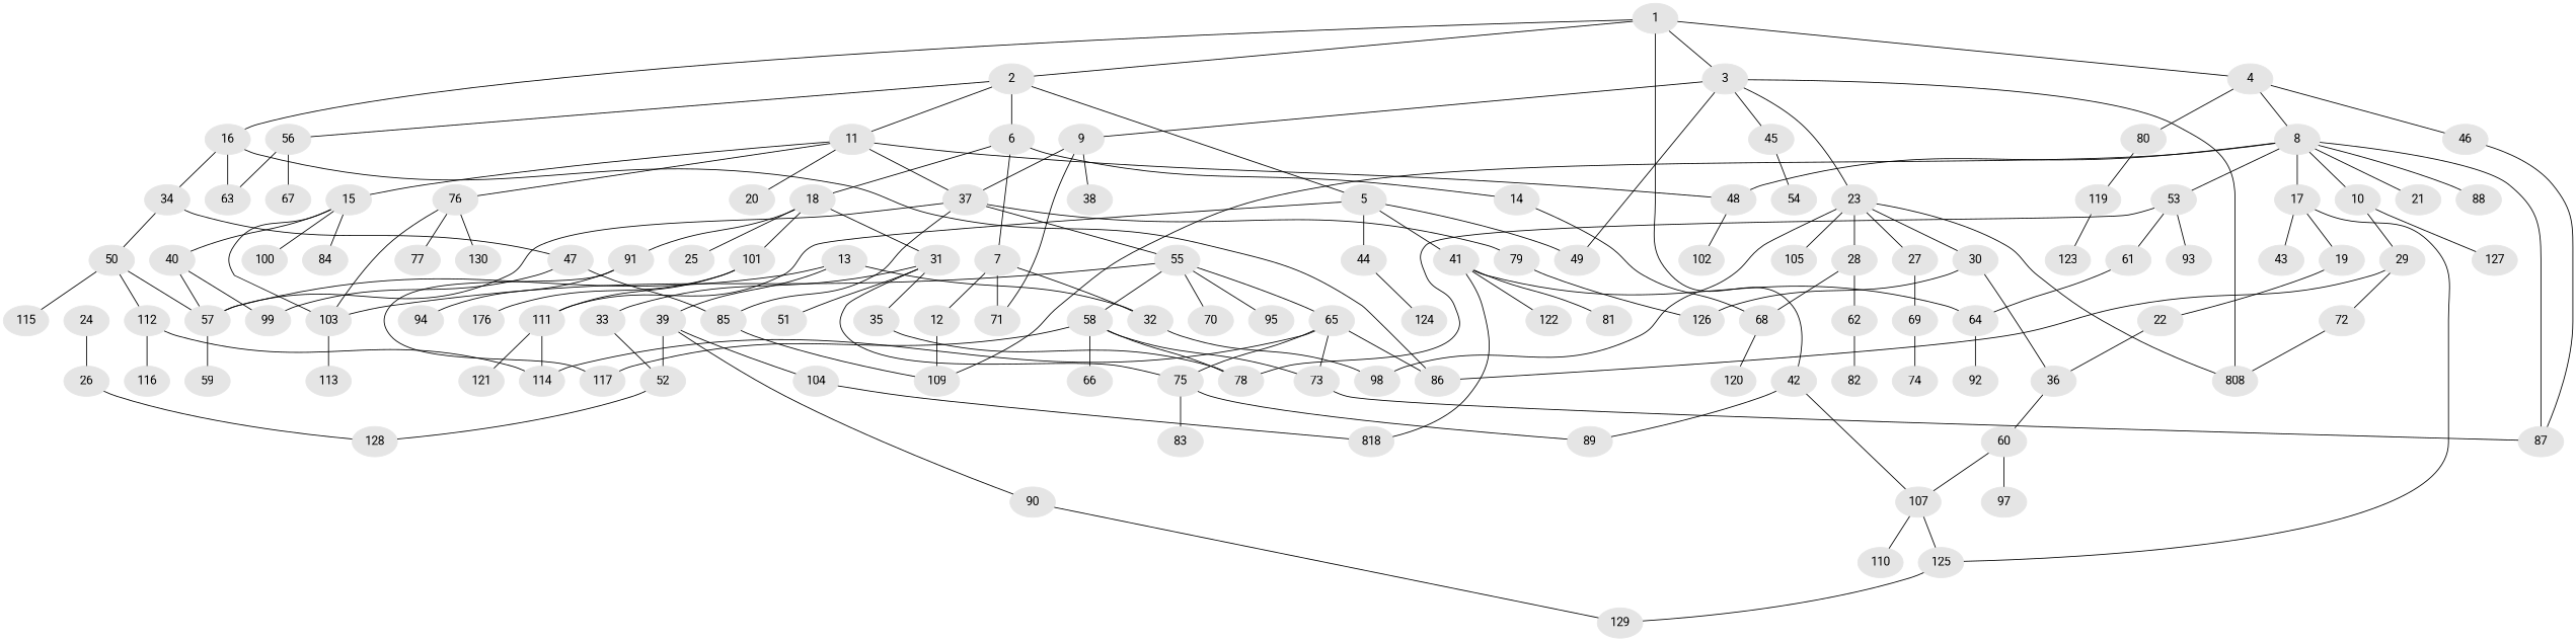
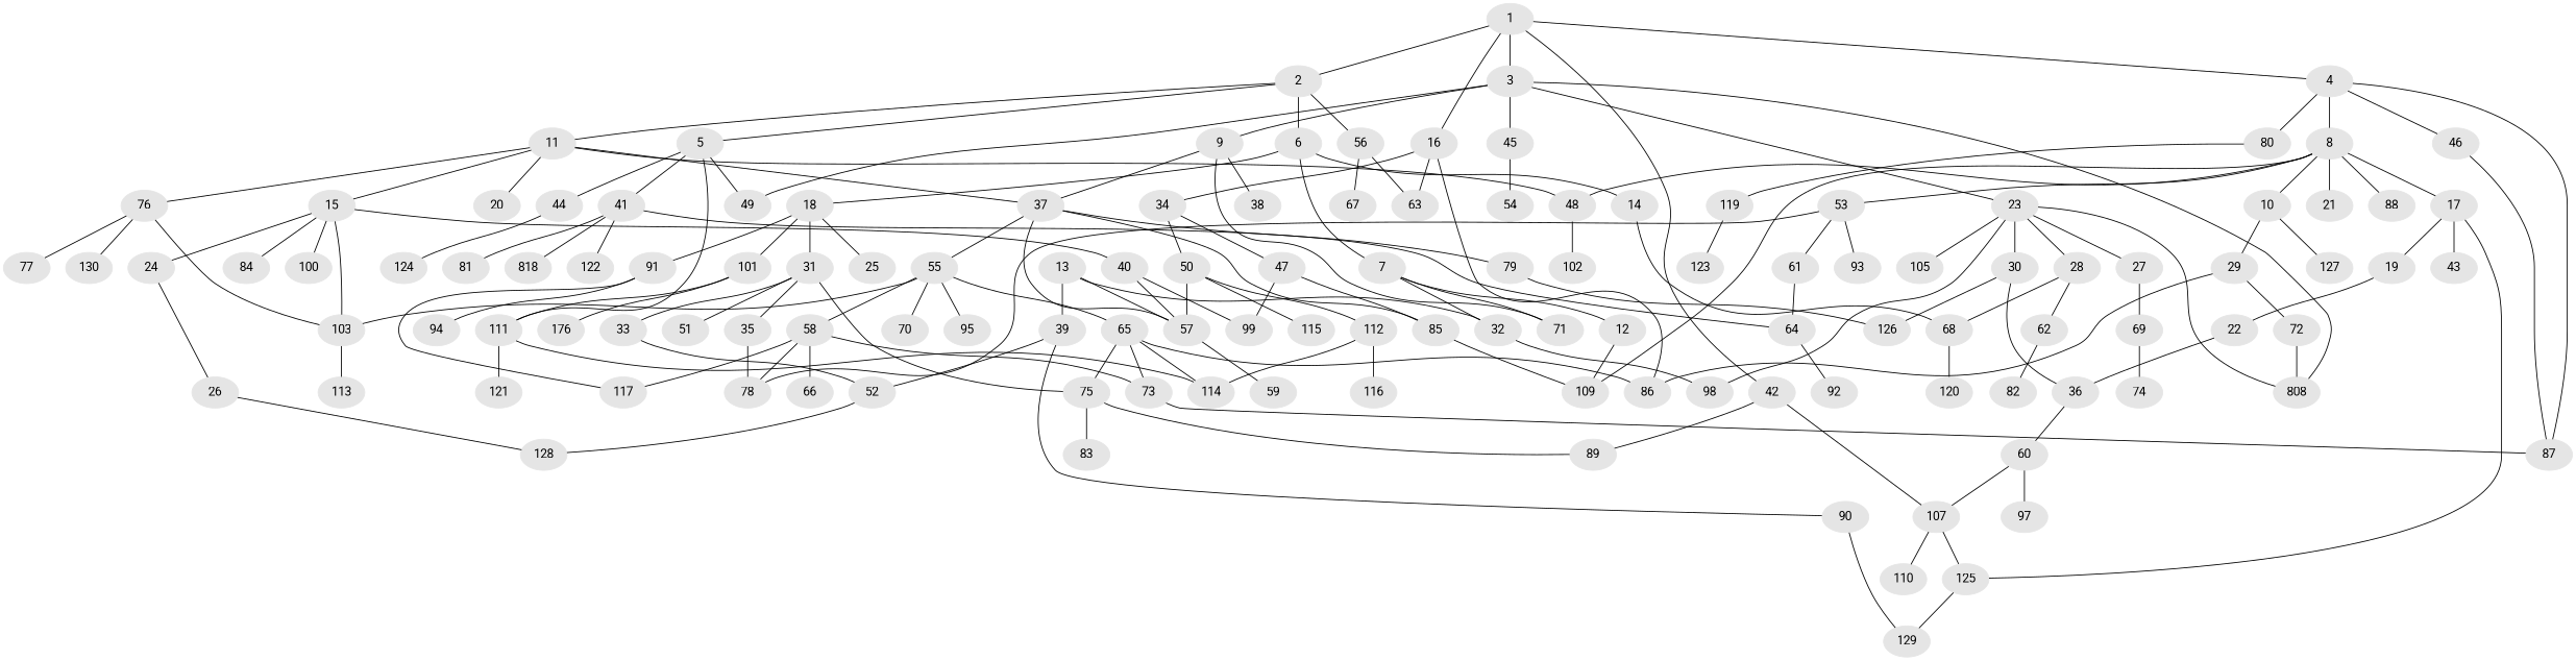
  graph {
    fontname=Roboto
    node [color=gray90 fontname=Roboto style=filled]
    edge [fontname=Roboto]
    1
    2
    3
    4
    16
    42
    5
    6
    11
    56
    9
    23
    45
    49
    n15 [label=808]
    8
    46
    80
    34
    63
    86
    89
    107
    41
    44
    111
    7
    14
    18
    48
    37
    15
    20
    76
    67
    71
    38
    27
    28
    30
    98
    105
    54
    10
    17
    21
    53
    87
    88
    109
    119
    64
    81
    n54 [label=818]
    122
    124
    114
    121
    12
    32
    68
    25
    31
    91
    101
    29
    127
    19
    43
    125
    102
    78
    61
    93
    57
    55
    79
    85
    72
    13
    39
    24
    40
    84
    100
    103
    77
    130
    52
    90
-   104
    59
    120
    26
    99
    113
    47
    50
    22
    129
    33
    35
    51
    75
    117
    94
    n107 [label=176]
    36
    60
    69
    62
    126
    128
    74
    82
    83
    112
    115
    97
    58
    65
    70
    95
    92
    110
    116
    66
    73
    123
    1 -- 2
    1 -- 3
    1 -- 4
    1 -- 16
    1 -- 42
    2 -- 5
    2 -- 6
    2 -- 11
    2 -- 56
    3 -- 9
    3 -- 23
    3 -- 45
    3 -- 49
    3 -- n15
    4 -- 8
    4 -- 46
    4 -- 80
    16 -- 34
    16 -- 63
    16 -- 86
    42 -- 89
    42 -- 107
    5 -- 49
    5 -- 41
    5 -- 44
    5 -- 111
    6 -- 7
    6 -- 14
    6 -- 18
    11 -- 48
    11 -- 37
    11 -- 15
    11 -- 20
    11 -- 76
    56 -- 63
    56 -- 67
    9 -- 37
    9 -- 71
    9 -- 38
    23 -- n15
    23 -- 27
    23 -- 28
    23 -- 30
    23 -- 98
    23 -- 105
    45 -- 54
    8 -- 48
    8 -- 10
    8 -- 17
    8 -- 21
    8 -- 53
-   8 -- 87
+   4 -- 87
    8 -- 88
    8 -- 109
    46 -- 87
    80 -- 119
    34 -- 47
    34 -- 50
    107 -- 125
    107 -- 110
    41 -- 64
    41 -- 81
    41 -- n54
    41 -- 122
    44 -- 124
    111 -- 114
    111 -- 121
    7 -- 71
    7 -- 12
    7 -- 32
    14 -- 68
    18 -- 25
    18 -- 31
    18 -- 91
    18 -- 101
    48 -- 102
    37 -- 57
    37 -- 55
    37 -- 79
    37 -- 85
+   15 -- 24
    15 -- 40
    15 -- 84
    15 -- 100
    15 -- 103
    76 -- 103
    76 -- 77
    76 -- 130
    27 -- 69
    28 -- 68
    28 -- 62
    30 -- 36
    30 -- 126
    10 -- 29
    10 -- 127
    17 -- 19
    17 -- 43
    17 -- 125
    53 -- 78
    53 -- 61
    53 -- 93
    119 -- 123
    64 -- 92
    12 -- 109
    32 -- 98
    68 -- 120
    31 -- 33
    31 -- 35
    31 -- 51
    31 -- 75
    91 -- 117
    91 -- 94
    101 -- 111
    101 -- n107
    29 -- 86
    29 -- 72
    19 -- 22
    125 -- 129
    61 -- 64
    57 -- 59
    55 -- 103
    55 -- 58
    55 -- 65
    55 -- 70
    55 -- 95
    79 -- 126
    85 -- 109
    72 -- n15
    13 -- 32
    13 -- 57
    13 -- 39
    39 -- 52
    39 -- 90
-   39 -- 104
    24 -- 26
    40 -- 57
    40 -- 99
    103 -- 113
    52 -- 128
    90 -- 129
-   104 -- n54
    26 -- 128
    47 -- 85
    47 -- 99
    50 -- 57
    50 -- 112
    50 -- 115
    22 -- 36
    33 -- 52
    35 -- 78
    75 -- 89
    75 -- 83
    36 -- 60
    60 -- 107
    60 -- 97
    69 -- 74
    62 -- 82
    112 -- 114
    112 -- 116
    58 -- 78
    58 -- 117
    58 -- 66
    58 -- 73
    65 -- 86
    65 -- 114
    65 -- 75
    65 -- 73
    73 -- 87
  }
